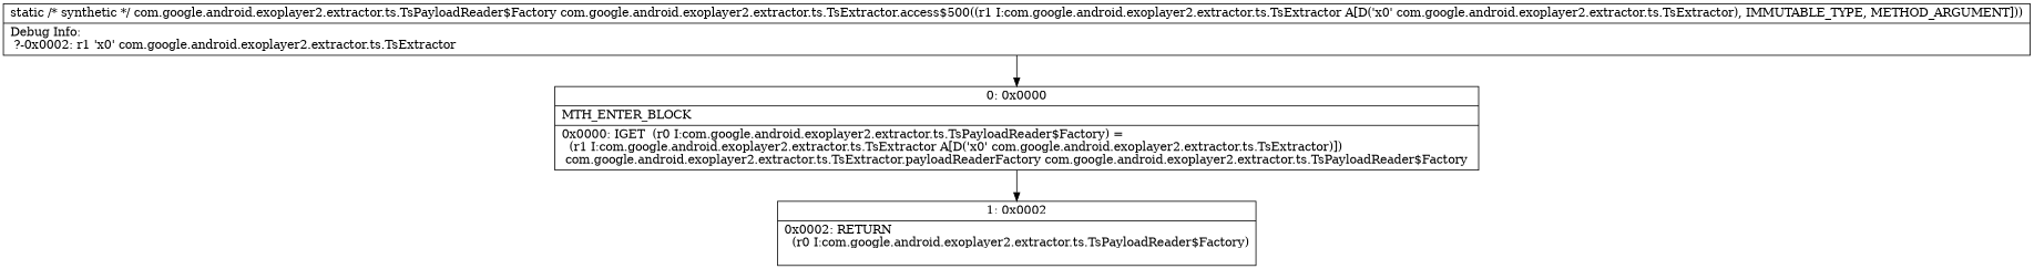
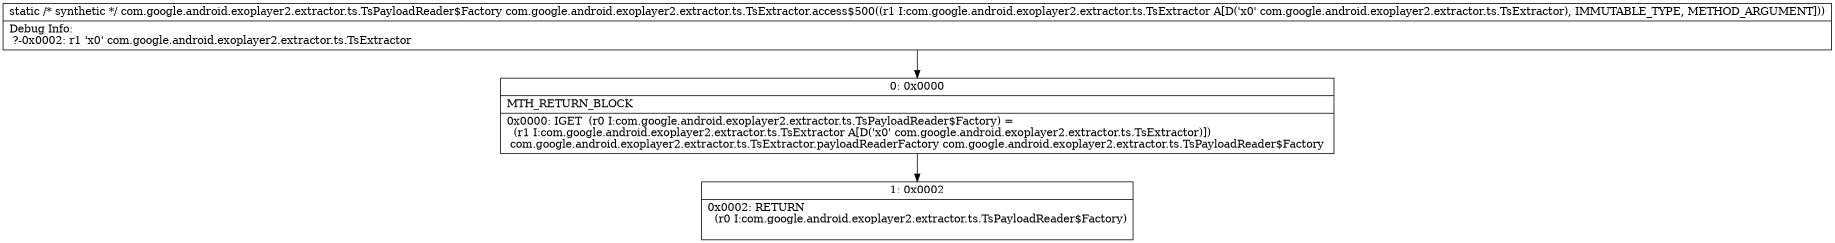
  digraph {
    node [shape=record]
-   n1 [label="{0\:\ 0x0000|MTH_ENTER_BLOCK\l|0x0000: IGET  (r0 I:com.google.android.exoplayer2.extractor.ts.TsPayloadReader$Factory) = \l  (r1 I:com.google.android.exoplayer2.extractor.ts.TsExtractor A[D('x0' com.google.android.exoplayer2.extractor.ts.TsExtractor)])\l com.google.android.exoplayer2.extractor.ts.TsExtractor.payloadReaderFactory com.google.android.exoplayer2.extractor.ts.TsPayloadReader$Factory \l}"]
+   n1 [label="{0\:\ 0x0000|MTH_RETURN_BLOCK\l|0x0000: IGET  (r0 I:com.google.android.exoplayer2.extractor.ts.TsPayloadReader$Factory) = \l  (r1 I:com.google.android.exoplayer2.extractor.ts.TsExtractor A[D('x0' com.google.android.exoplayer2.extractor.ts.TsExtractor)])\l com.google.android.exoplayer2.extractor.ts.TsExtractor.payloadReaderFactory com.google.android.exoplayer2.extractor.ts.TsPayloadReader$Factory \l}"]
    n2 [label="{1\:\ 0x0002|0x0002: RETURN  \l  (r0 I:com.google.android.exoplayer2.extractor.ts.TsPayloadReader$Factory)\l \l}"]
    n3 [label="{static \/* synthetic *\/ com.google.android.exoplayer2.extractor.ts.TsPayloadReader$Factory com.google.android.exoplayer2.extractor.ts.TsExtractor.access$500((r1 I:com.google.android.exoplayer2.extractor.ts.TsExtractor A[D('x0' com.google.android.exoplayer2.extractor.ts.TsExtractor), IMMUTABLE_TYPE, METHOD_ARGUMENT]))  | Debug Info:\l  ?\-0x0002: r1 'x0' com.google.android.exoplayer2.extractor.ts.TsExtractor\l}"]
    n1 -> n2
    n3 -> n1
  }
